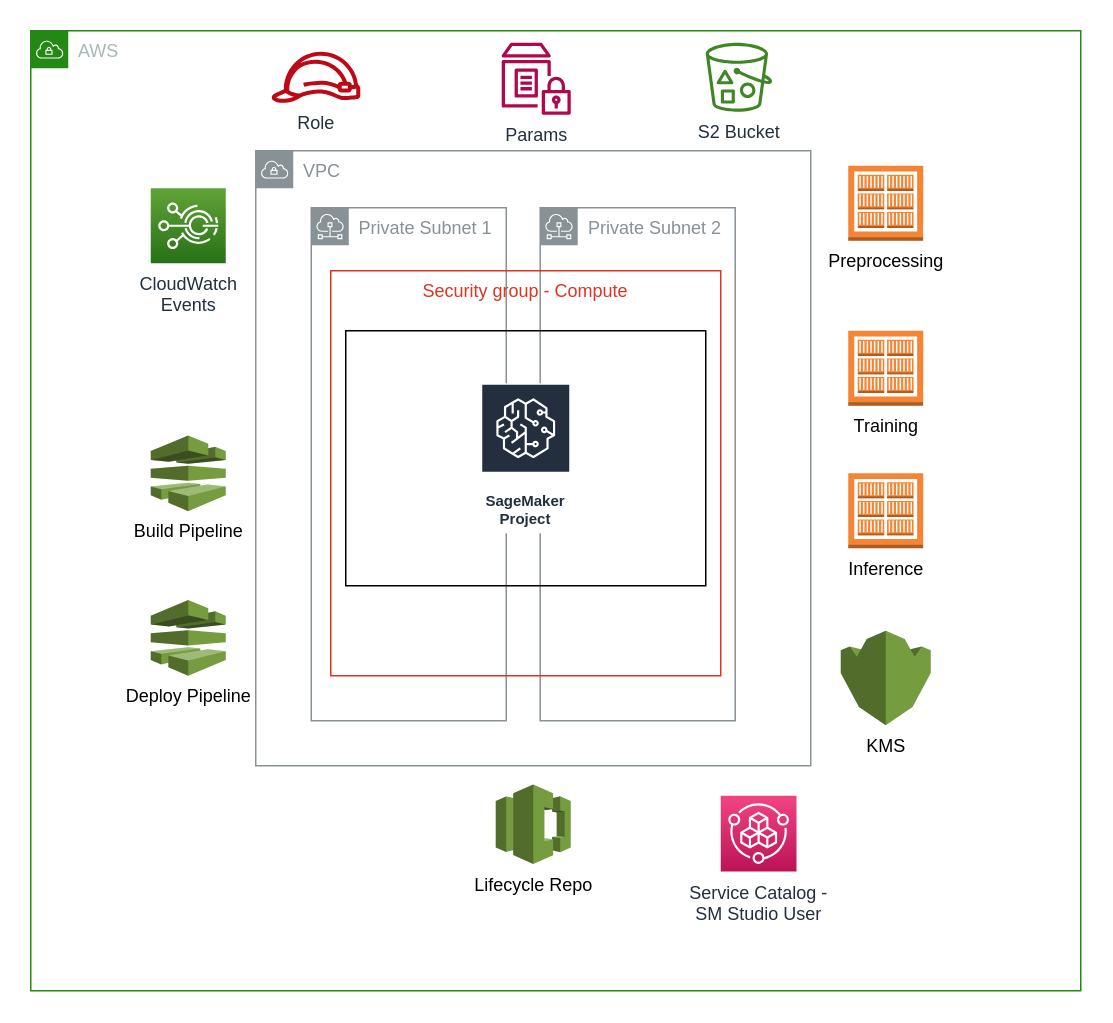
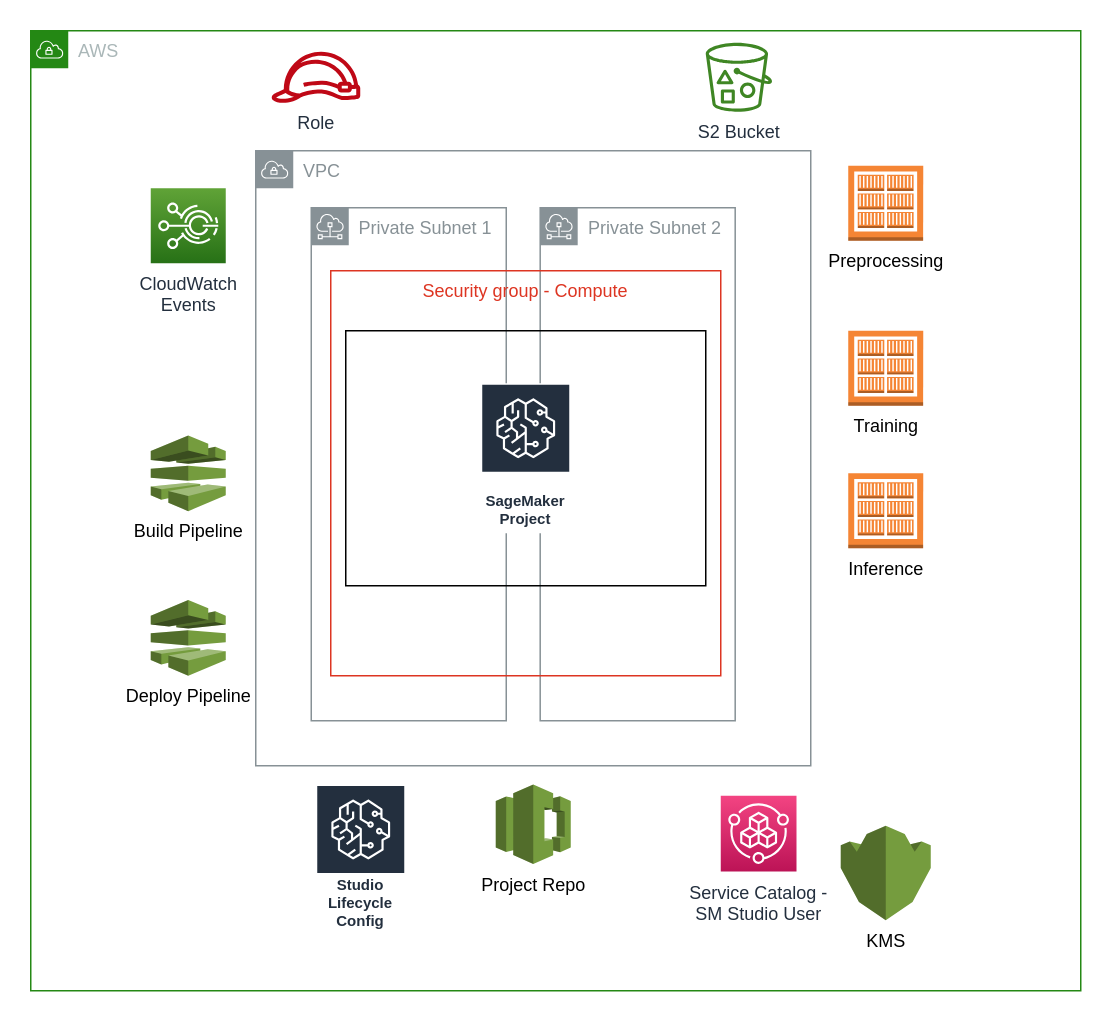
  <mxCell id="0" />
  <mxCell id="1" parent="0" />
  <mxCell id="2" value="Private Subnet 1" style="sketch=0;outlineConnect=0;gradientColor=none;html=1;whiteSpace=wrap;fontSize=12;fontStyle=0;shape=mxgraph.aws4.group;grIcon=mxgraph.aws4.group_subnet;strokeColor=#879196;fillColor=none;verticalAlign=top;align=left;spacingLeft=30;fontColor=#879196;dashed=0;" parent="1" vertex="1"><mxGeometry x="207" y="138" width="130" height="342" as="geometry" /></mxCell>
  <mxCell id="3" value="Private Subnet 2" style="sketch=0;outlineConnect=0;gradientColor=none;html=1;whiteSpace=wrap;fontSize=12;fontStyle=0;shape=mxgraph.aws4.group;grIcon=mxgraph.aws4.group_subnet;strokeColor=#879196;fillColor=none;verticalAlign=top;align=left;spacingLeft=30;fontColor=#879196;dashed=0;" parent="1" vertex="1"><mxGeometry x="359.63" y="138" width="130" height="342" as="geometry" /></mxCell>
  <mxCell id="4" value="VPC" style="sketch=0;outlineConnect=0;gradientColor=none;html=1;whiteSpace=wrap;fontSize=12;fontStyle=0;shape=mxgraph.aws4.group;grIcon=mxgraph.aws4.group_vpc;strokeColor=#879196;fillColor=none;verticalAlign=top;align=left;spacingLeft=30;fontColor=#879196;dashed=0;" parent="1" vertex="1"><mxGeometry x="170" y="100" width="370" height="410" as="geometry" /></mxCell>
  <mxCell id="5" value="AWS" style="points=[[0,0],[0.25,0],[0.5,0],[0.75,0],[1,0],[1,0.25],[1,0.5],[1,0.75],[1,1],[0.75,1],[0.5,1],[0.25,1],[0,1],[0,0.75],[0,0.5],[0,0.25]];outlineConnect=0;gradientColor=none;html=1;whiteSpace=wrap;fontSize=12;fontStyle=0;container=1;pointerEvents=0;collapsible=0;recursiveResize=0;shape=mxgraph.aws4.group;grIcon=mxgraph.aws4.group_vpc;strokeColor=#248814;fillColor=none;verticalAlign=top;align=left;spacingLeft=30;fontColor=#AAB7B8;dashed=0;" parent="1" vertex="1"><mxGeometry x="20" y="20" width="700" height="640" as="geometry" /></mxCell>
  <mxCell id="6" value="" style="rounded=0;whiteSpace=wrap;html=1;fillColor=none;" parent="5" vertex="1"><mxGeometry x="210" y="200" width="240" height="170" as="geometry" /></mxCell>
  <mxCell id="7" value="Security group - Compute" style="fillColor=none;strokeColor=#DD3522;verticalAlign=top;fontStyle=0;fontColor=#DD3522;" parent="5" vertex="1"><mxGeometry x="200" y="160" width="260" height="270" as="geometry" /></mxCell>
  <mxCell id="8" value="SageMaker&lt;br&gt;Project" style="sketch=0;outlineConnect=0;fontColor=#232F3E;gradientColor=none;strokeColor=#ffffff;fillColor=#232F3E;dashed=0;verticalLabelPosition=middle;verticalAlign=bottom;align=center;html=1;whiteSpace=wrap;fontSize=10;fontStyle=1;spacing=3;shape=mxgraph.aws4.productIcon;prIcon=mxgraph.aws4.sagemaker;" parent="5" vertex="1"><mxGeometry x="300" y="235" width="60" height="100" as="geometry" /></mxCell>
  <mxCell id="9" value="Role" style="sketch=0;outlineConnect=0;fontColor=#232F3E;gradientColor=none;fillColor=#BF0816;strokeColor=none;dashed=0;verticalLabelPosition=bottom;verticalAlign=top;align=center;html=1;fontSize=12;fontStyle=0;aspect=fixed;pointerEvents=1;shape=mxgraph.aws4.role;" vertex="1" parent="5"><mxGeometry x="160" y="14" width="60.27" height="34" as="geometry" /></mxCell>
  <mxCell id="10" value="S2 Bucket" style="sketch=0;outlineConnect=0;fontColor=#232F3E;gradientColor=none;fillColor=#3F8624;strokeColor=none;dashed=0;verticalLabelPosition=bottom;verticalAlign=top;align=center;html=1;fontSize=12;fontStyle=0;aspect=fixed;pointerEvents=1;shape=mxgraph.aws4.bucket_with_objects;" vertex="1" parent="5"><mxGeometry x="450" y="8" width="44.23" height="46" as="geometry" /></mxCell>
  <mxCell id="11" value="Preprocessing" style="outlineConnect=0;dashed=0;verticalLabelPosition=bottom;verticalAlign=top;align=center;html=1;shape=mxgraph.aws3.ecr_registry;fillColor=#F58534;gradientColor=none;" vertex="1" parent="5"><mxGeometry x="545" y="90" width="50" height="50" as="geometry" /></mxCell>
  <mxCell id="12" value="Training" style="outlineConnect=0;dashed=0;verticalLabelPosition=bottom;verticalAlign=top;align=center;html=1;shape=mxgraph.aws3.ecr_registry;fillColor=#F58534;gradientColor=none;" vertex="1" parent="5"><mxGeometry x="545" y="200" width="50" height="50" as="geometry" /></mxCell>
  <mxCell id="13" value="Inference" style="outlineConnect=0;dashed=0;verticalLabelPosition=bottom;verticalAlign=top;align=center;html=1;shape=mxgraph.aws3.ecr_registry;fillColor=#F58534;gradientColor=none;" vertex="1" parent="5"><mxGeometry x="545" y="295" width="50" height="50" as="geometry" /></mxCell>
- <mxCell id="14" value="KMS" style="outlineConnect=0;dashed=0;verticalLabelPosition=bottom;verticalAlign=top;align=center;html=1;shape=mxgraph.aws3.kms;fillColor=#759C3E;gradientColor=none;" vertex="1" parent="5"><mxGeometry x="540" y="400" width="60" height="63" as="geometry" /></mxCell>
- <mxCell id="15" value="Params" style="sketch=0;outlineConnect=0;fontColor=#232F3E;gradientColor=none;fillColor=#B0084D;strokeColor=none;dashed=0;verticalLabelPosition=bottom;verticalAlign=top;align=center;html=1;fontSize=12;fontStyle=0;aspect=fixed;pointerEvents=1;shape=mxgraph.aws4.parameter_store;" vertex="1" parent="5"><mxGeometry x="313.85" y="8" width="46.15" height="48" as="geometry" /></mxCell>
- <mxCell id="16" value="Lifecycle Repo" style="outlineConnect=0;dashed=0;verticalLabelPosition=bottom;verticalAlign=top;align=center;html=1;shape=mxgraph.aws3.codecommit;fillColor=#759C3E;gradientColor=none;" vertex="1" parent="5"><mxGeometry x="310" y="502.5" width="50" height="53" as="geometry" /></mxCell>
+ <mxCell id="14" value="KMS" style="outlineConnect=0;dashed=0;verticalLabelPosition=bottom;verticalAlign=top;align=center;html=1;shape=mxgraph.aws3.kms;fillColor=#759C3E;gradientColor=none;" vertex="1" parent="5"><mxGeometry x="540" y="530" width="60" height="63" as="geometry" /></mxCell>
+ <mxCell id="16" value="Project Repo" style="outlineConnect=0;dashed=0;verticalLabelPosition=bottom;verticalAlign=top;align=center;html=1;shape=mxgraph.aws3.codecommit;fillColor=#759C3E;gradientColor=none;" vertex="1" parent="5"><mxGeometry x="310" y="502.5" width="50" height="53" as="geometry" /></mxCell>
  <mxCell id="17" value="Service Catalog -&lt;br&gt;SM Studio User" style="sketch=0;points=[[0,0,0],[0.25,0,0],[0.5,0,0],[0.75,0,0],[1,0,0],[0,1,0],[0.25,1,0],[0.5,1,0],[0.75,1,0],[1,1,0],[0,0.25,0],[0,0.5,0],[0,0.75,0],[1,0.25,0],[1,0.5,0],[1,0.75,0]];points=[[0,0,0],[0.25,0,0],[0.5,0,0],[0.75,0,0],[1,0,0],[0,1,0],[0.25,1,0],[0.5,1,0],[0.75,1,0],[1,1,0],[0,0.25,0],[0,0.5,0],[0,0.75,0],[1,0.25,0],[1,0.5,0],[1,0.75,0]];outlineConnect=0;fontColor=#232F3E;gradientColor=#F34482;gradientDirection=north;fillColor=#BC1356;strokeColor=#ffffff;dashed=0;verticalLabelPosition=bottom;verticalAlign=top;align=center;html=1;fontSize=12;fontStyle=0;aspect=fixed;shape=mxgraph.aws4.resourceIcon;resIcon=mxgraph.aws4.service_catalog;" vertex="1" parent="5"><mxGeometry x="460" y="510" width="50.5" height="50.5" as="geometry" /></mxCell>
  <mxCell id="18" value="CloudWatch&lt;br&gt;Events" style="sketch=0;points=[[0,0,0],[0.25,0,0],[0.5,0,0],[0.75,0,0],[1,0,0],[0,1,0],[0.25,1,0],[0.5,1,0],[0.75,1,0],[1,1,0],[0,0.25,0],[0,0.5,0],[0,0.75,0],[1,0.25,0],[1,0.5,0],[1,0.75,0]];outlineConnect=0;fontColor=#232F3E;gradientColor=#60A337;gradientDirection=north;fillColor=#277116;strokeColor=#ffffff;dashed=0;verticalLabelPosition=bottom;verticalAlign=top;align=center;html=1;fontSize=12;fontStyle=0;aspect=fixed;shape=mxgraph.aws4.resourceIcon;resIcon=mxgraph.aws4.iot_events;" vertex="1" parent="5"><mxGeometry x="80" y="105" width="50" height="50" as="geometry" /></mxCell>
+ <mxCell id="19" value="Studio Lifecycle Config" style="sketch=0;outlineConnect=0;fontColor=#232F3E;gradientColor=none;strokeColor=#ffffff;fillColor=#232F3E;dashed=0;verticalLabelPosition=middle;verticalAlign=bottom;align=center;html=1;whiteSpace=wrap;fontSize=10;fontStyle=1;spacing=3;shape=mxgraph.aws4.productIcon;prIcon=mxgraph.aws4.sagemaker;" vertex="1" parent="5"><mxGeometry x="190" y="502.5" width="60" height="100" as="geometry" /></mxCell>
  <mxCell id="20" value="Build Pipeline" style="outlineConnect=0;dashed=0;verticalLabelPosition=bottom;verticalAlign=top;align=center;html=1;shape=mxgraph.aws3.codepipeline;fillColor=#759C3E;gradientColor=none;" vertex="1" parent="5"><mxGeometry x="80" y="269.75" width="50" height="50.5" as="geometry" /></mxCell>
  <mxCell id="21" value="Deploy Pipeline" style="outlineConnect=0;dashed=0;verticalLabelPosition=bottom;verticalAlign=top;align=center;html=1;shape=mxgraph.aws3.codepipeline;fillColor=#759C3E;gradientColor=none;" vertex="1" parent="5"><mxGeometry x="80" y="379.5" width="50" height="50.5" as="geometry" /></mxCell>
